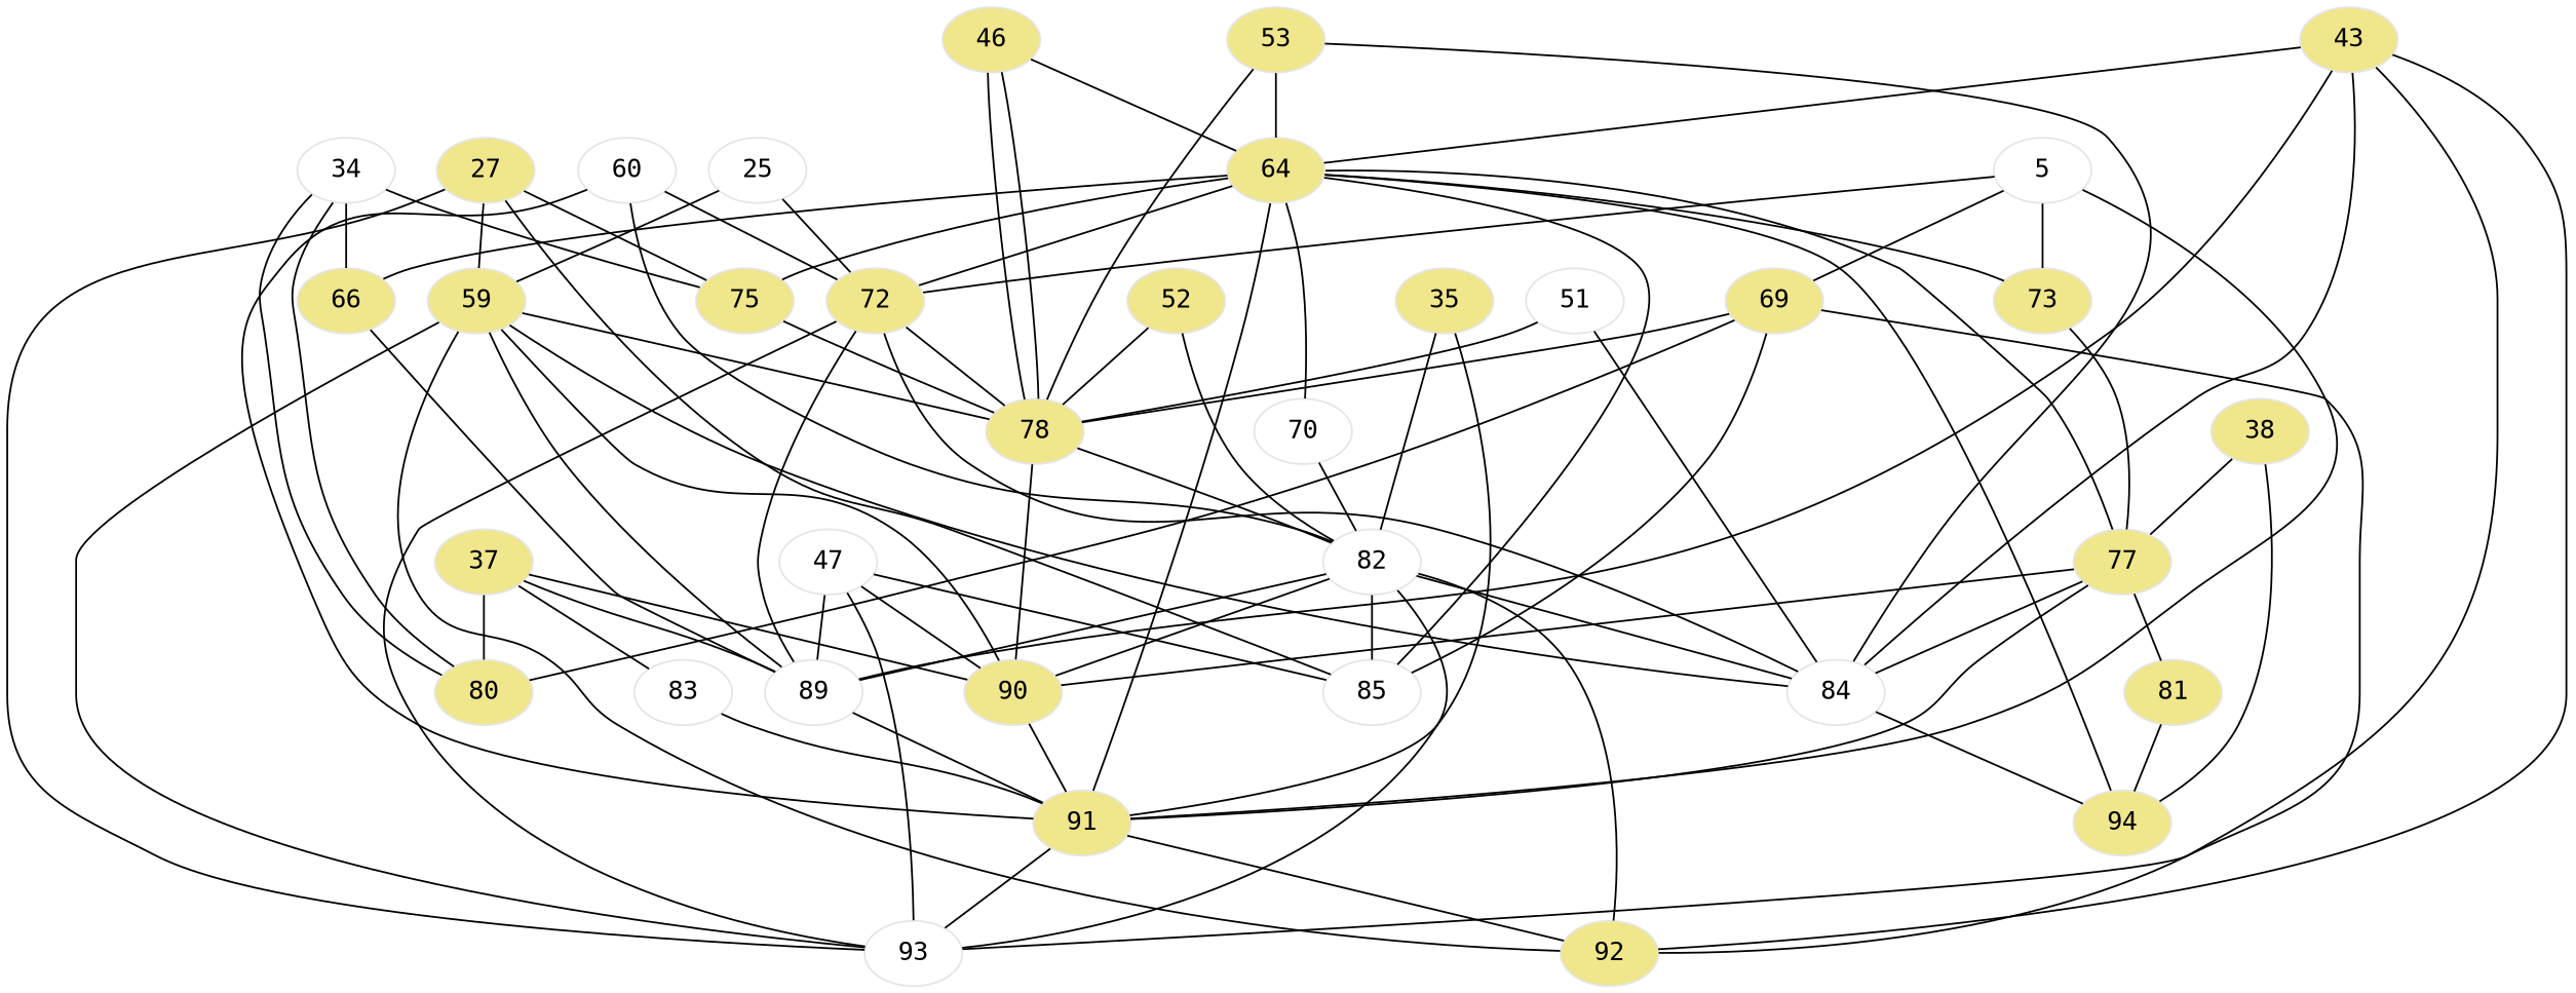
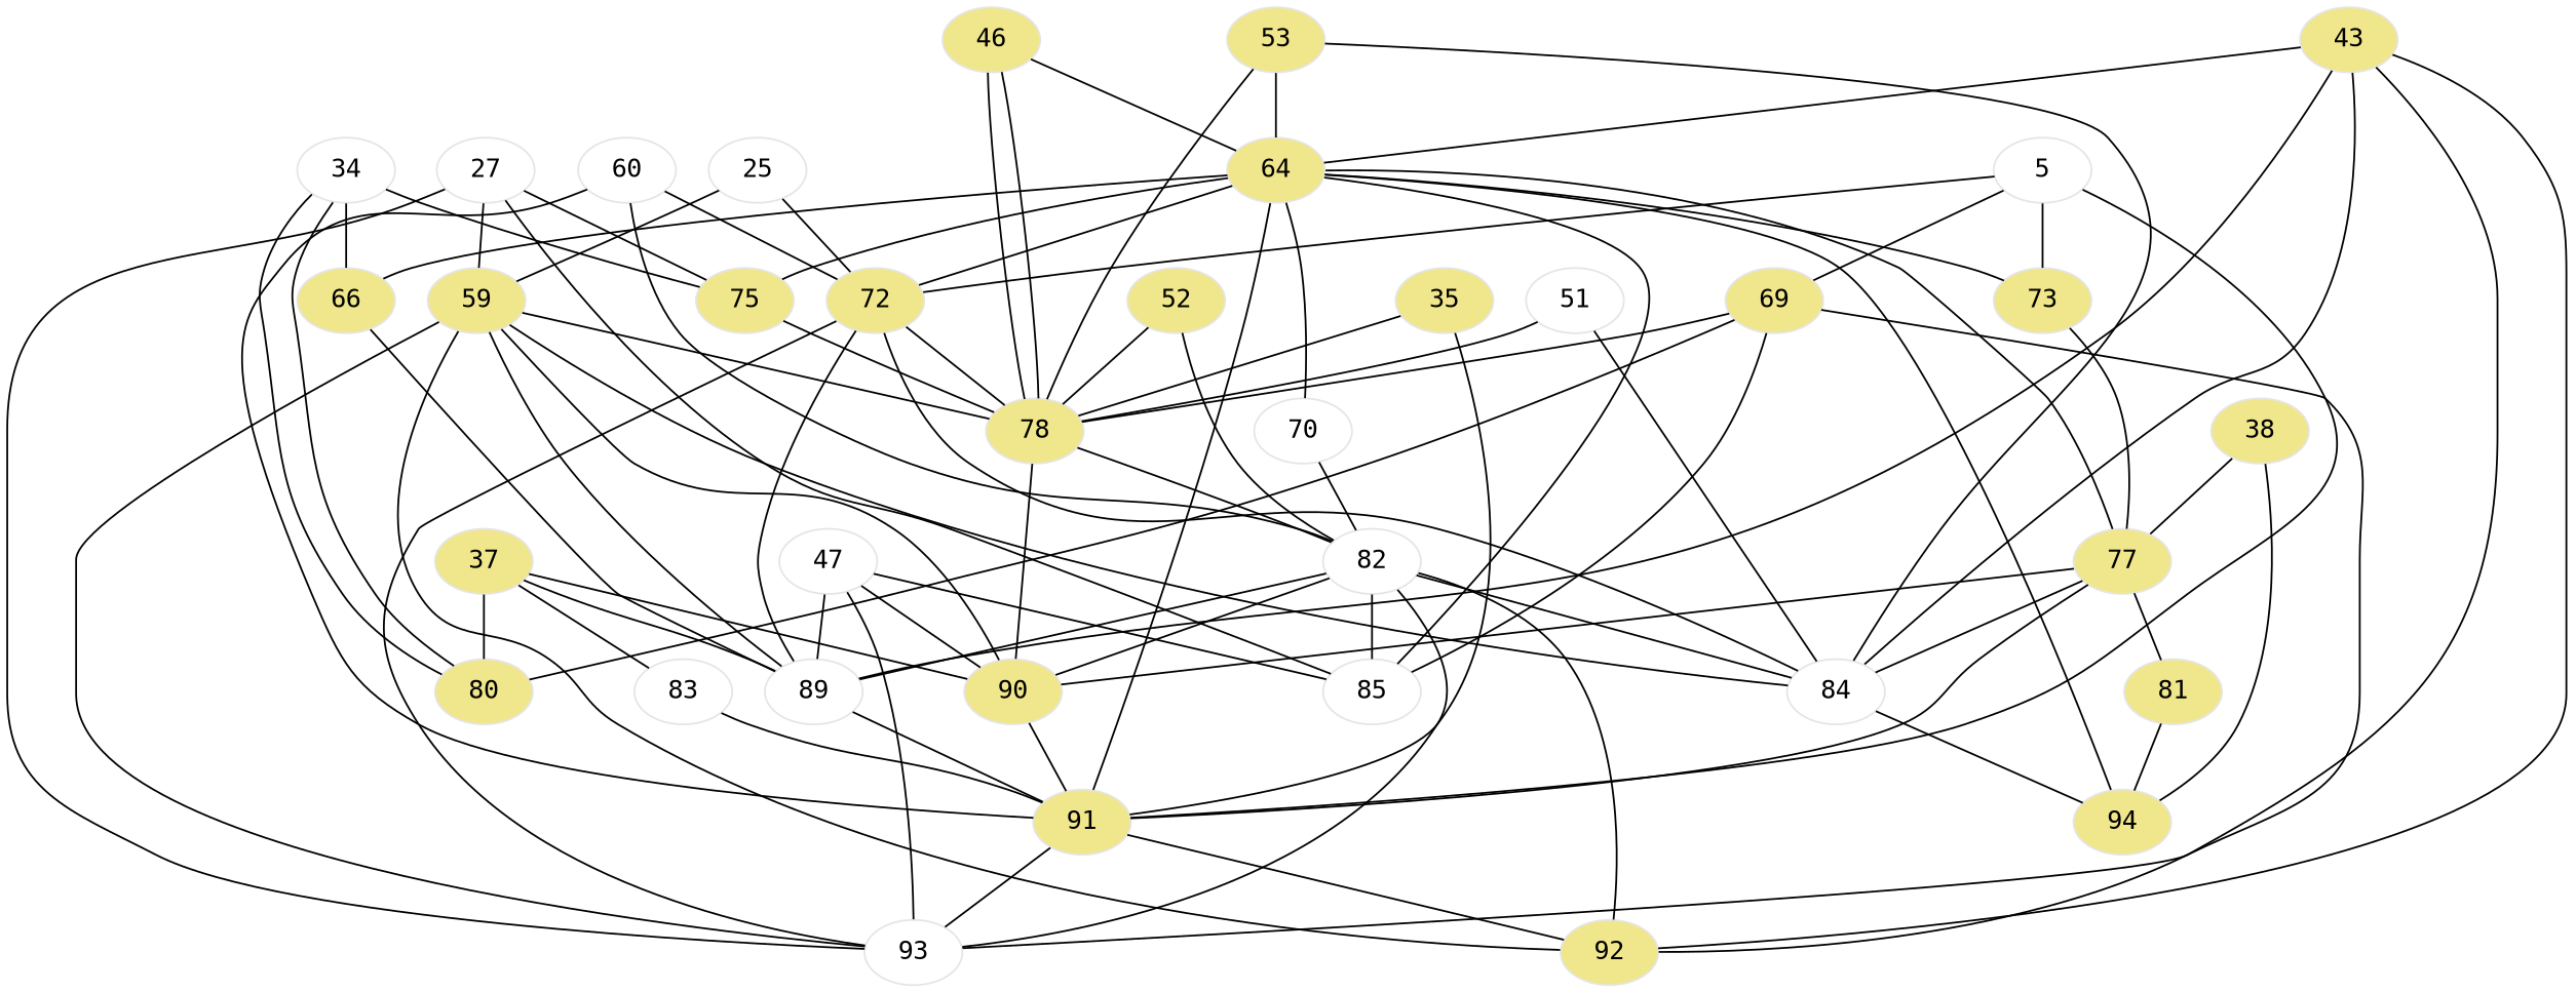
  graph {
    fontname="DejaVu Sans Mono"
    node [color=gray90 fillcolor=khaki fontname="DejaVu Sans Mono" style=filled]
    edge [fontname="DejaVu Sans Mono"]
    69 [super="+54"]
    85 [fillcolor=white super="+6"]
    80
    78 [super="+44+61"]
    92 [super="+42"]
    5 [fillcolor=white]
    72 [super="+50+29+45"]
    73 [super="+39"]
    91 [super="+3+65+87"]
    93 [fillcolor=white super="+32+76+22"]
    89 [fillcolor=white super="+63+48"]
    84 [fillcolor=white super="+71+79"]
    77 [super="+15+62"]
    59 [super="+2+16"]
    90 [super="+88+74"]
    25 [fillcolor=white]
-   27 [super="+20"]
+   27 [fillcolor=white super="+20"]
    75 [super="+68"]
    34 [fillcolor=white super="+18"]
    66 [super="+58"]
    82 [fillcolor=white super="+49"]
    35
    37
    83 [fillcolor=white]
    81
    38
    94
    43 [super="+41"]
    64 [super="+13+55+21"]
    70 [fillcolor=white]
    46
    47 [fillcolor=white]
    51 [fillcolor=white]
    52
    53
    60 [fillcolor=white]
    69 -- 85
    69 -- 80
    69 -- 78
    69 -- 92
    78 -- 90
    78 -- 82
    5 -- 69
    5 -- 72
    5 -- 73 [weight=2]
    5 -- 91
    72 -- 78
    72 -- 93 [weight=2]
    72 -- 89 [weight=3]
    72 -- 84 [weight=2]
    73 -- 77
    91 -- 92
    91 -- 93 [weight=2]
    89 -- 91 [weight=4]
    84 -- 94
    77 -- 91
    77 -- 84 [weight=3]
    77 -- 90 [weight=2]
    77 -- 81
    59 -- 78
    59 -- 92
    59 -- 93
    59 -- 89 [weight=3]
    59 -- 84
    59 -- 90 [weight=2]
    90 -- 91
    25 -- 72
    25 -- 59 [weight=2]
    27 -- 85
    27 -- 93
    27 -- 59
    27 -- 75
    75 -- 78 [weight=3]
    34 -- 80
    34 -- 80
    34 -- 75 [weight=2]
    34 -- 66
    66 -- 89
    82 -- 85 [weight=2]
    82 -- 92
    82 -- 93 [weight=2]
    82 -- 89 [weight=2]
    82 -- 84
    82 -- 90
-   35 -- 82
+   35 -- 78
    35 -- 91
    37 -- 80
    37 -- 89
    37 -- 90
    37 -- 83
    83 -- 91 [weight=2]
    81 -- 94
    38 -- 77
    38 -- 94
    43 -- 92
    43 -- 93
    43 -- 89
    43 -- 84 [weight=2]
    43 -- 64 [weight=2]
    64 -- 85 [weight=2]
    64 -- 72 [weight=2]
    64 -- 73
    64 -- 91 [weight=4]
    64 -- 77
    64 -- 75 [weight=3]
    64 -- 66
    64 -- 94
    64 -- 70
    70 -- 82
    46 -- 78
    46 -- 78
    46 -- 64
    47 -- 85
    47 -- 93 [weight=2]
    47 -- 89
    47 -- 90
    51 -- 78
    51 -- 84
    52 -- 78 [weight=2]
    52 -- 82
    53 -- 78
    53 -- 84
    53 -- 64
    60 -- 72
    60 -- 91
    60 -- 82
  }
